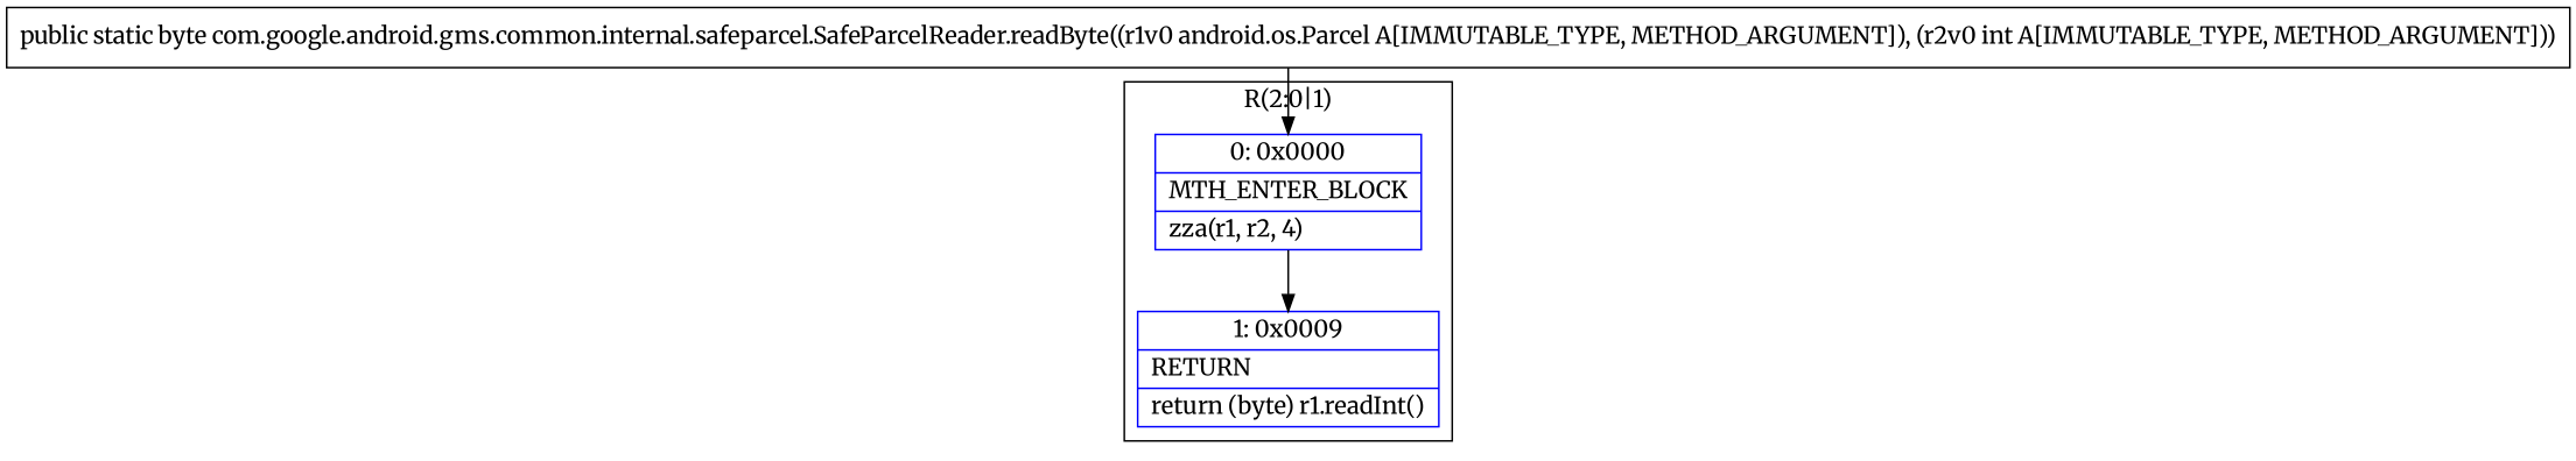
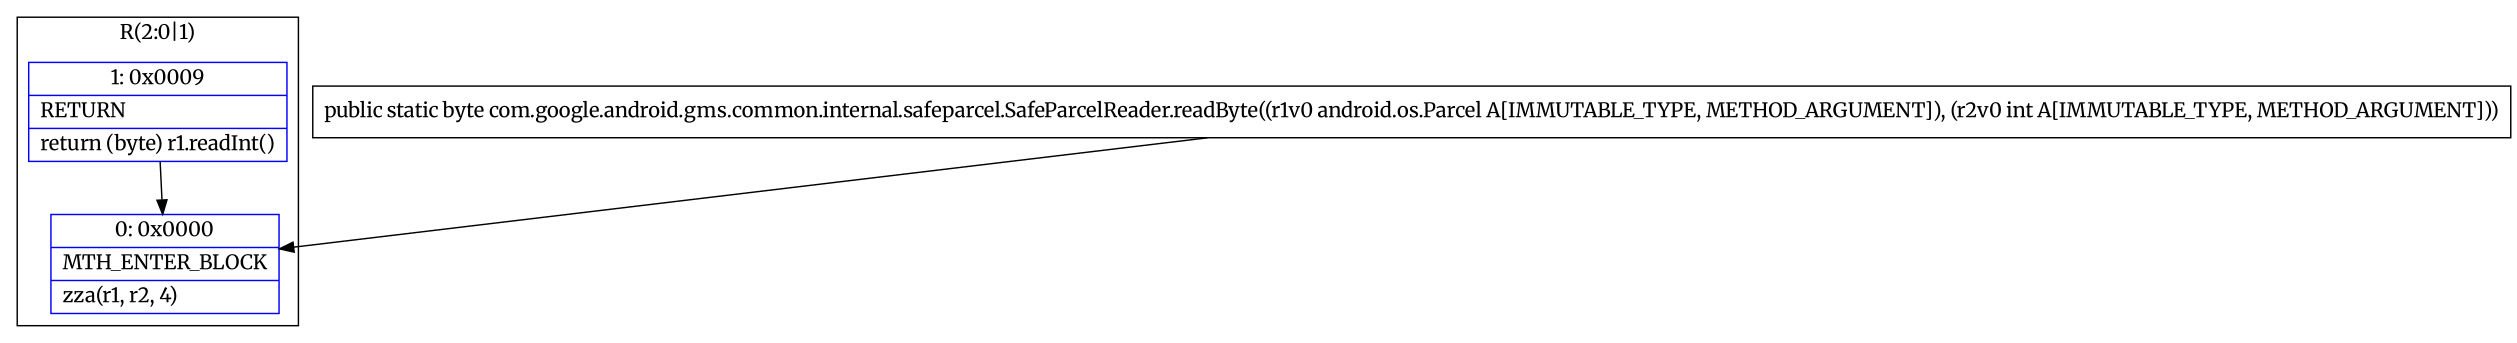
  digraph {
    fontname=Merriweather
    node [color=blue shape=record fontname=Merriweather]
    edge [fontname=Merriweather]
    n1 [label="{0\:\ 0x0000|MTH_ENTER_BLOCK\l|zza(r1, r2, 4)\l}"]
    n2 [label="{1\:\ 0x0009|RETURN\l|return (byte) r1.readInt()\l}"]
    n3 [label="{public static byte com.google.android.gms.common.internal.safeparcel.SafeParcelReader.readByte((r1v0 android.os.Parcel A[IMMUTABLE_TYPE, METHOD_ARGUMENT]), (r2v0 int A[IMMUTABLE_TYPE, METHOD_ARGUMENT])) }" color=""]
    subgraph cluster_1 {
      label="R(2:0|1)"
      n1
      n2
    }
-   n1 -> n2
+   n2 -> n1
    n3 -> n1
  }
